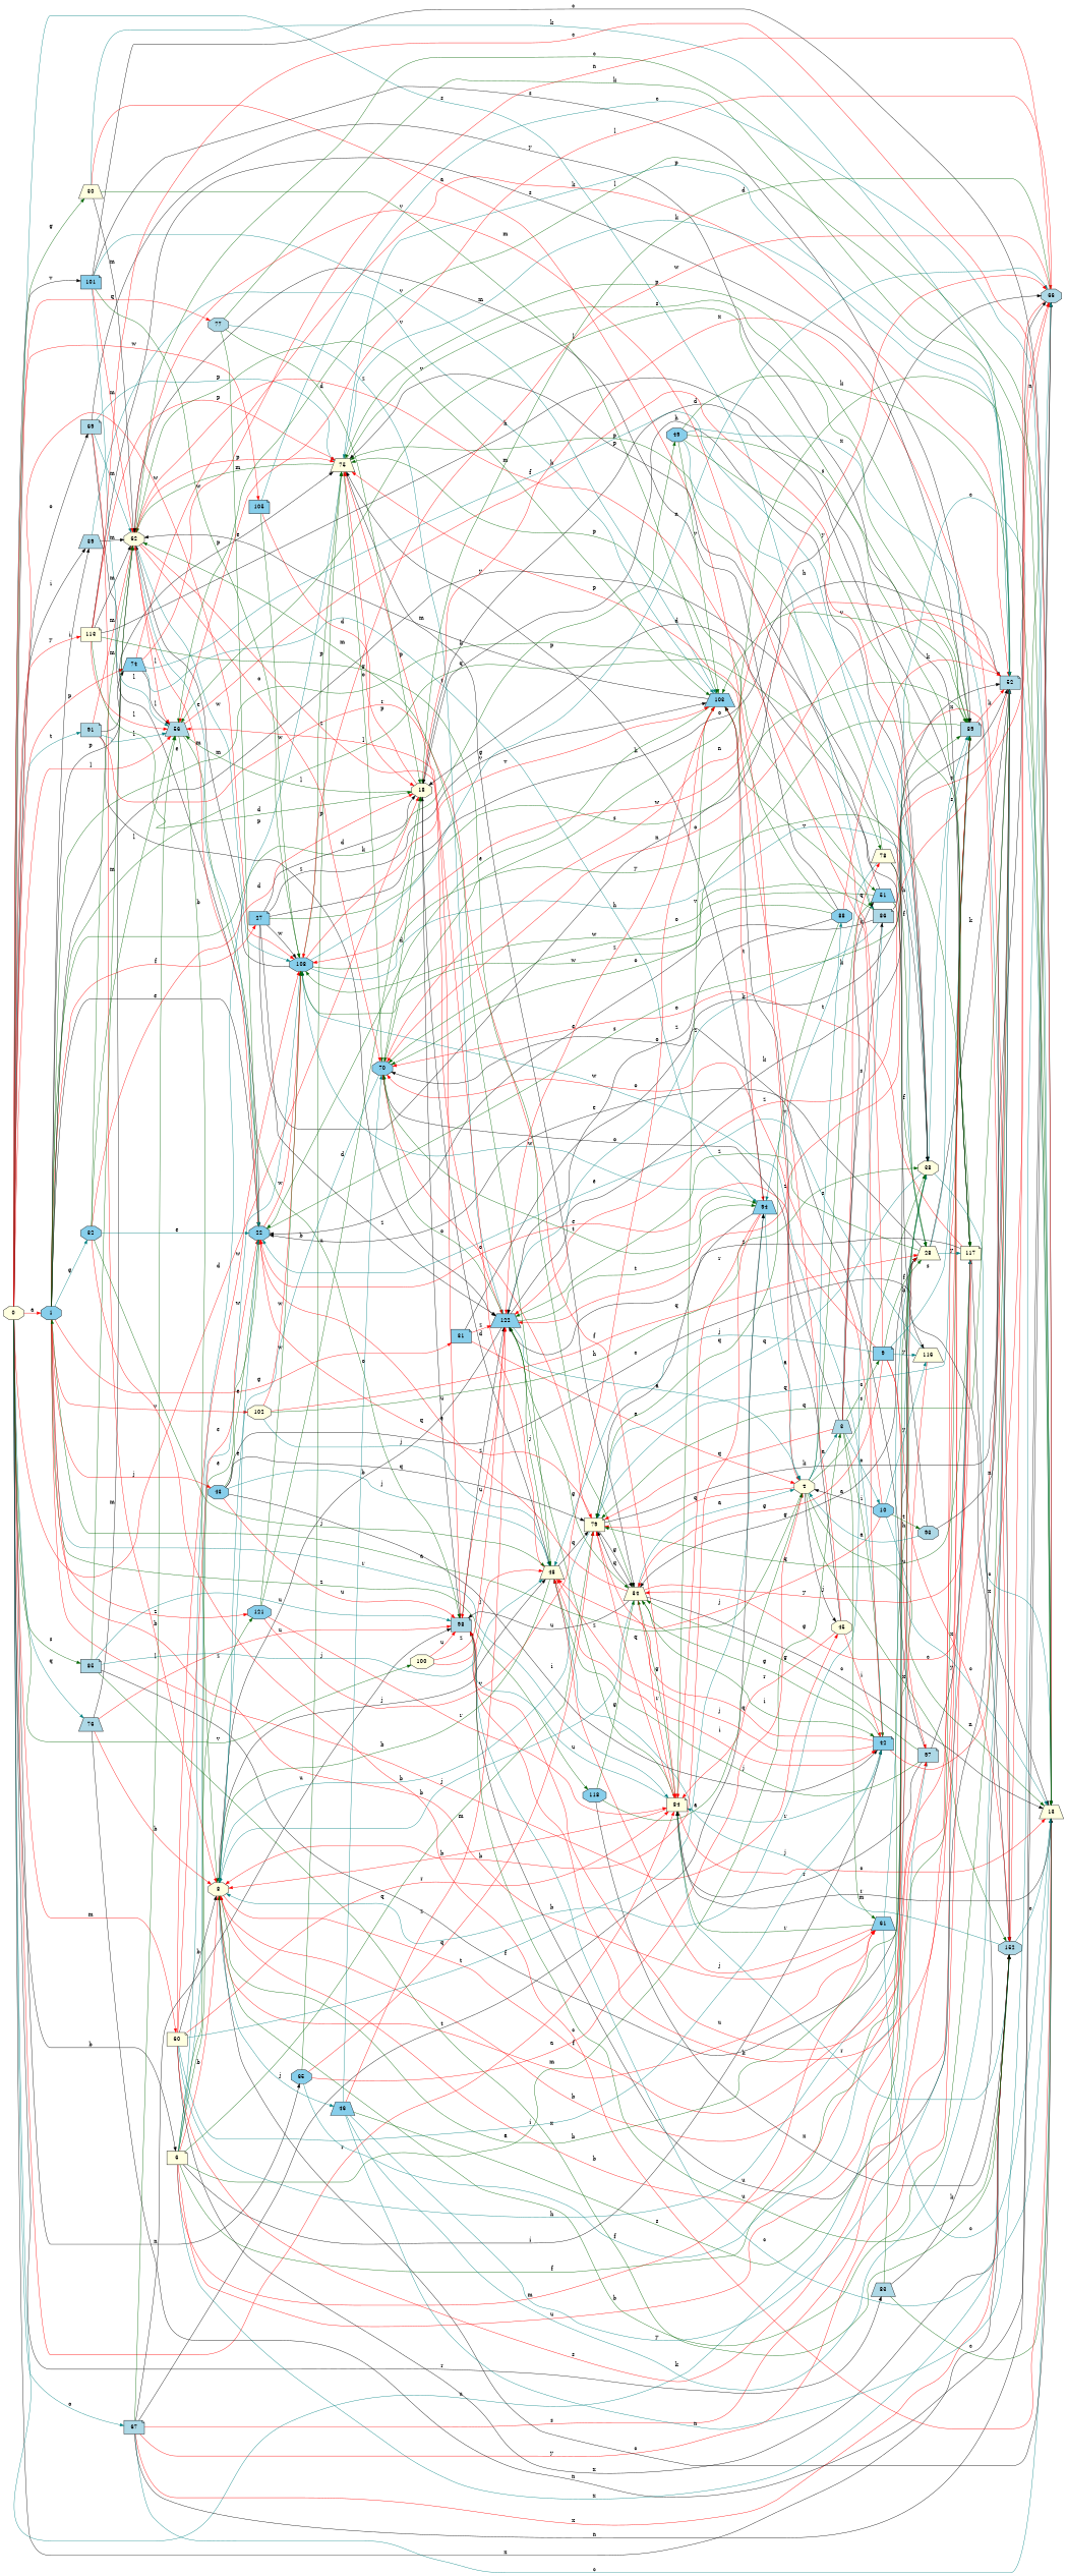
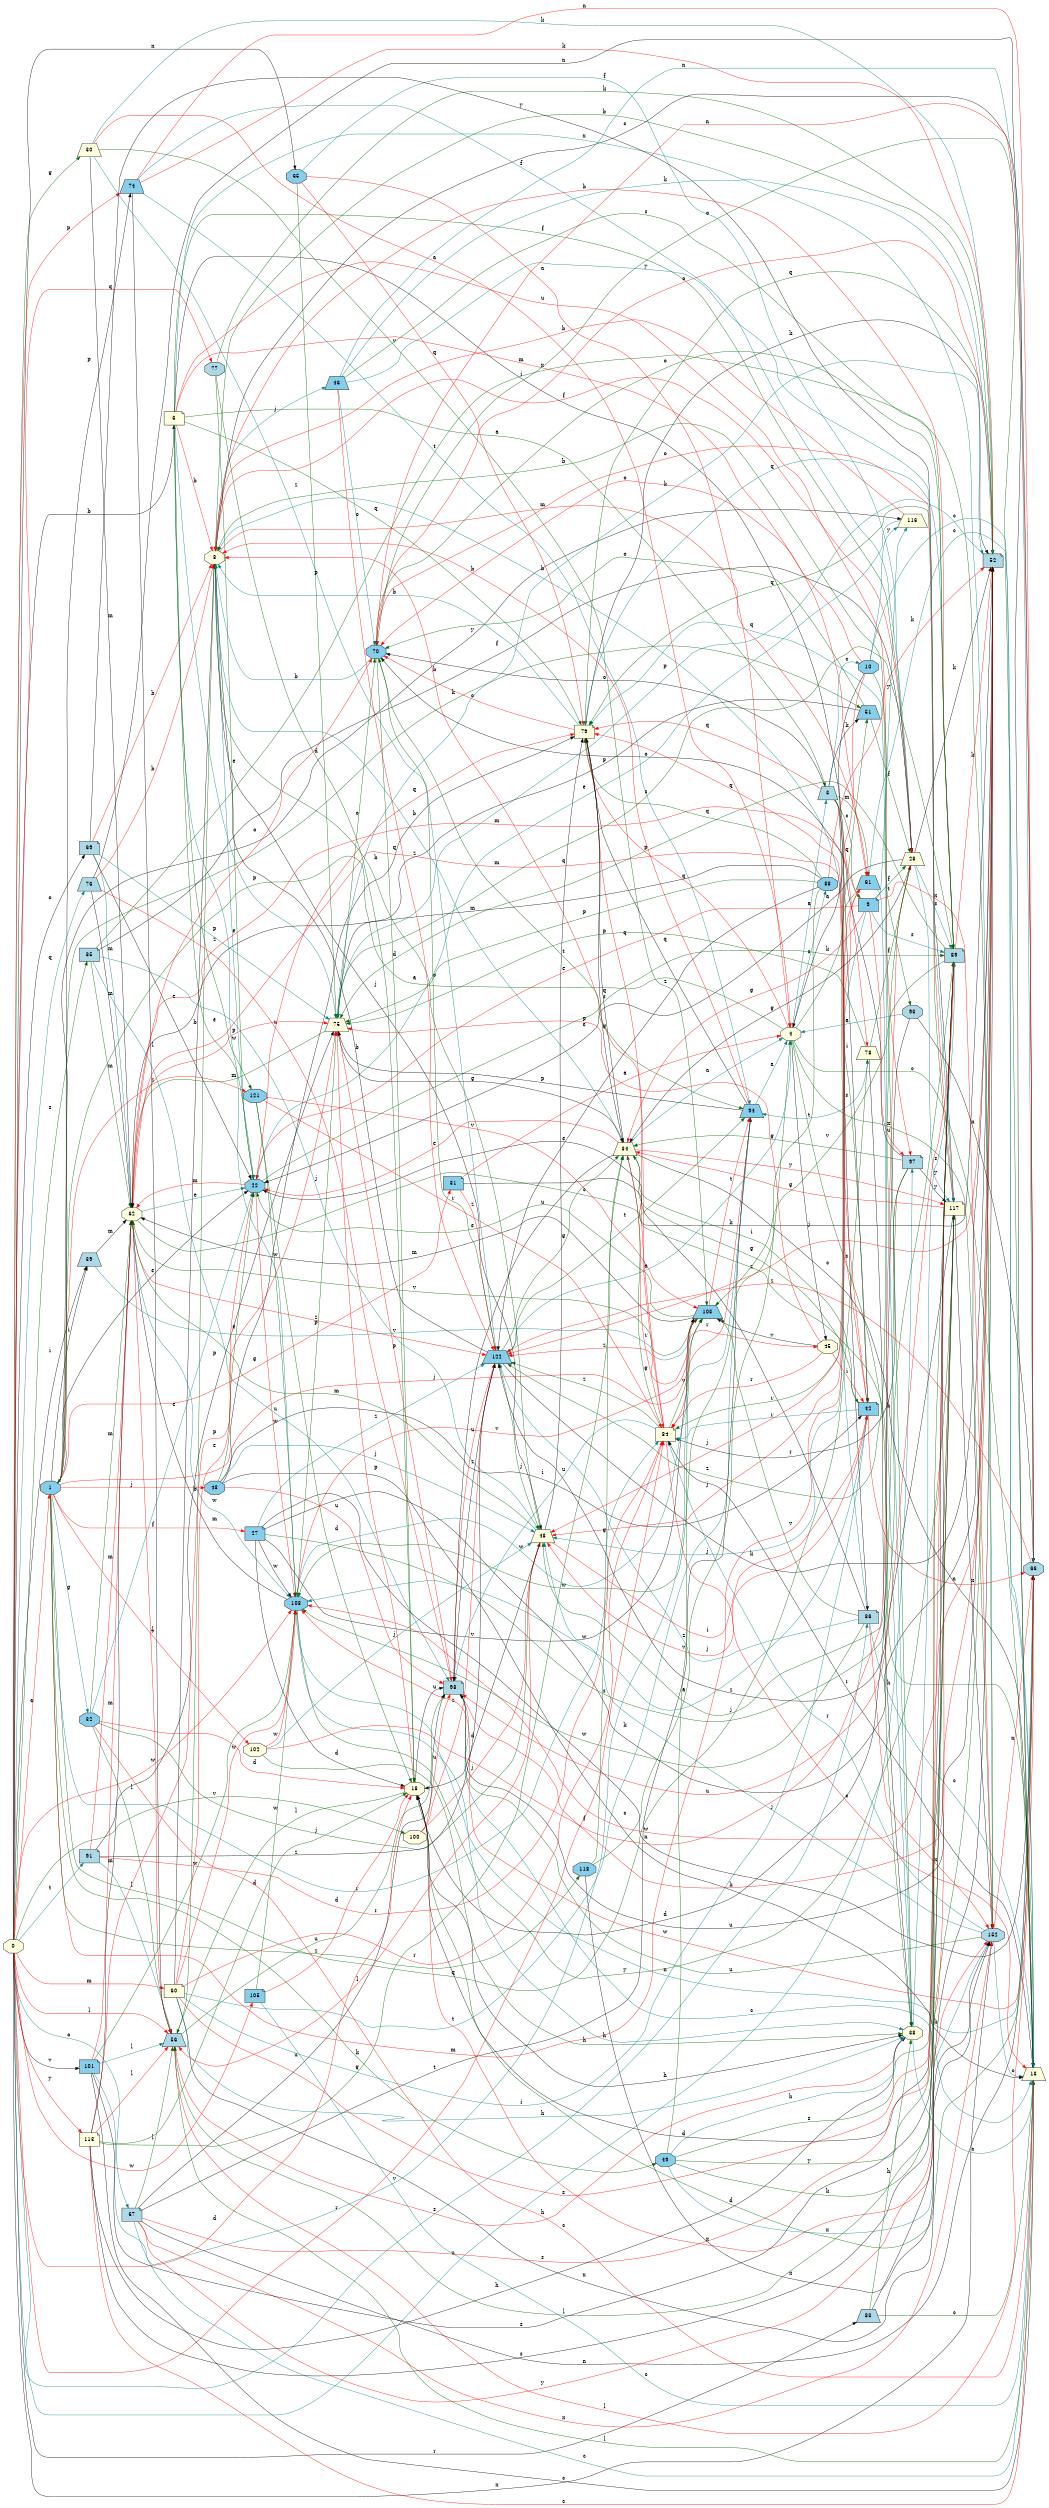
  strict digraph {
    rankdir=LR
    node [fillcolor=skyblue shape=octagon style=filled]
    edge [color=red]
    1
    0 [fillcolor=lightyellow]
    6 [fillcolor=lightyellow shape=note]
    18 [fillcolor=lightyellow]
    30 [fillcolor=lightyellow shape=trapezium]
    39 [fillcolor=lightblue shape=trapezium]
    56 [fillcolor=lightblue shape=trapezium]
    60 [fillcolor=lightyellow shape=note]
    65
    67 [fillcolor=lightblue shape=note]
    69 [fillcolor=lightblue shape=note]
    74 [shape=trapezium]
    76 [fillcolor=lightblue shape=trapezium]
    77 [fillcolor=lightblue]
    83 [fillcolor=lightblue shape=trapezium]
    84 [fillcolor=lightyellow shape=note]
    85 [fillcolor=lightblue shape=note]
    86 [fillcolor=lightblue shape=note]
    91 [fillcolor=lightblue shape=note]
    97 [fillcolor=lightblue shape=note]
    100 [fillcolor=lightyellow]
    101 [shape=note]
    105 [shape=note]
    108
    n25 [fillcolor=lightblue label=152]
    113 [fillcolor=lightyellow shape=note]
    22
    27 [shape=note]
    31 [shape=note]
    32
    43
    45 [fillcolor=lightyellow]
    49
    51 [shape=trapezium]
    61 [shape=trapezium]
    78 [fillcolor=lightyellow shape=trapezium]
    102 [fillcolor=lightyellow]
    116 [fillcolor=lightyellow shape=trapezium]
    118
    121
    3 [fillcolor=lightblue shape=trapezium]
    42 [shape=note]
    79 [fillcolor=lightyellow shape=note]
    8 [fillcolor=lightyellow]
    28 [fillcolor=lightyellow shape=trapezium]
    75 [fillcolor=lightyellow shape=trapezium]
    38 [fillcolor=lightyellow]
    98 [fillcolor=lightblue shape=note]
    4 [fillcolor=lightyellow]
    62 [fillcolor=lightyellow]
    52 [fillcolor=lightblue shape=note]
    103 [shape=trapezium]
    89 [fillcolor=lightblue shape=note]
    94 [shape=trapezium]
    13 [fillcolor=lightyellow shape=trapezium]
    66 [fillcolor=lightblue]
    117 [fillcolor=lightyellow shape=note]
    122 [shape=trapezium]
    34 [fillcolor=lightyellow shape=trapezium]
    48 [fillcolor=lightyellow shape=trapezium]
    70
    9 [shape=note]
    10
    93 [fillcolor=lightblue]
    88
    46 [shape=trapezium]
    1 -> 39 [color=black label=i]
    1 -> 74 [color=black label=p]
    1 -> 84 [color=teal label=r]
    1 -> 22 [color=black label=e]
    1 -> 27 [label=f]
    1 -> 31 [label=g]
    1 -> 32 [color=teal label=g]
    1 -> 43 [label=j]
    1 -> 45 [label=j]
    1 -> 49 [color=darkgreen label=k]
    1 -> 51 [color=darkgreen label=k]
    1 -> 61 [label=m]
    1 -> 78 [color=darkgreen label=q]
    1 -> 102 [label=v]
    1 -> 116 [color=black label=y]
    1 -> 118 [color=darkgreen label=z]
    1 -> 121 [label=z]
    0 -> 1 [label=a]
    0 -> 6 [color=black label=b]
    0 -> 18 [label=d]
    0 -> 30 [color=darkgreen label=g]
    0 -> 39 [color=black label=i]
    0 -> 56 [label=l]
    0 -> 60 [label=m]
    0 -> 65 [color=black label=n]
    0 -> 67 [color=teal label=o]
    0 -> 69 [color=black label=o]
    0 -> 74 [label=p]
    0 -> 76 [color=teal label=q]
    0 -> 77 [label=q]
    0 -> 83 [color=black label=r]
    0 -> 84 [label=r]
    0 -> 85 [color=darkgreen label=s]
    0 -> 86 [color=teal label=s]
    0 -> 91 [color=teal label=t]
    0 -> 97 [color=teal label=u]
    0 -> 100 [color=darkgreen label=v]
    0 -> 101 [color=black label=v]
    0 -> 105 [label=w]
    0 -> 108 [label=w]
    0 -> n25 [color=black label=x]
    0 -> 113 [label=y]
    6 -> 97 [label=u]
    6 -> 108 [color=teal label=w]
    6 -> n25 [color=teal label=x]
    6 -> 22 [color=darkgreen label=e]
    6 -> 61 [label=m]
    6 -> 121 [color=darkgreen label=z]
    6 -> 3 [color=darkgreen label=a]
    6 -> 42 [color=black label=i]
    6 -> 79 [color=darkgreen label=q]
    6 -> 8 [label=b]
    6 -> 28 [color=darkgreen label=f]
    6 -> 75 [color=teal label=p]
    18 -> 56 [color=darkgreen label=l]
    18 -> n25 [label=x]
    18 -> 75 [label=p]
    18 -> 38 [color=black label=h]
    18 -> 98 [color=black label=u]
    30 -> 4 [label=a]
    30 -> 62 [color=black label=m]
    30 -> 52 [color=teal label=k]
    30 -> 103 [color=darkgreen label=v]
    39 -> 62 [color=black label=m]
    39 -> 103 [color=teal label=v]
    56 -> 8 [color=darkgreen label=b]
    56 -> 38 [label=h]
    56 -> 98 [color=darkgreen label=u]
    60 -> 84 [label=r]
    60 -> 108 [label=w]
    60 -> n25 [color=black label=x]
    60 -> 22 [label=e]
    60 -> 42 [color=teal label=i]
    60 -> 8 [color=black label=b]
    60 -> 38 [color=teal label=h]
    60 -> 89 [label=s]
    60 -> 94 [color=teal label=t]
    65 -> 79 [label=q]
    65 -> 28 [color=teal label=f]
    65 -> 75 [color=darkgreen label=p]
    65 -> 4 [label=a]
    67 -> 56 [color=darkgreen label=l]
    67 -> n25 [label=x]
    67 -> 98 [color=black label=u]
    67 -> 89 [label=s]
    67 -> 94 [color=black label=t]
    67 -> 13 [color=teal label=c]
    67 -> 66 [color=black label=n]
    67 -> 117 [label=y]
    69 -> 22 [color=black label=e]
    69 -> 8 [label=b]
    69 -> 75 [color=teal label=p]
    69 -> 62 [color=teal label=m]
    69 -> 117 [color=black label=y]
    74 -> 56 [color=black label=l]
    74 -> 28 [color=teal label=f]
    74 -> 52 [label=k]
    74 -> 94 [color=teal label=t]
    74 -> 66 [label=n]
    76 -> 8 [label=b]
    76 -> 98 [label=u]
    76 -> 62 [color=black label=m]
    76 -> 66 [color=black label=n]
    77 -> 18 [color=darkgreen label=d]
    77 -> 22 [color=darkgreen label=e]
    77 -> 52 [color=darkgreen label=k]
-   77 -> 122 [color=teal label=z]
+   30 -> 122 [color=teal label=z]
    83 -> 38 [color=darkgreen label=h]
    83 -> 52 [color=black label=k]
    83 -> 13 [color=darkgreen label=c]
    84 -> 79 [label=q]
    84 -> 8 [label=b]
    84 -> 98 [color=teal label=u]
    84 -> 103 [color=darkgreen label=v]
    84 -> 13 [label=c]
    84 -> 122 [color=darkgreen label=z]
    84 -> 34 [color=darkgreen label=g]
    85 -> n25 [color=darkgreen label=x]
    85 -> 28 [color=black label=f]
    85 -> 98 [color=teal label=u]
    85 -> 62 [color=darkgreen label=m]
    85 -> 48 [color=teal label=j]
    86 -> 108 [color=darkgreen label=w]
    86 -> n25 [label=x]
    86 -> 22 [color=black label=e]
    86 -> 8 [color=teal label=b]
    86 -> 103 [color=darkgreen label=v]
    86 -> 13 [color=teal label=c]
    86 -> 122 [color=teal label=z]
    91 -> 56 [color=teal label=l]
    91 -> 84 [label=r]
    91 -> 75 [color=black label=p]
    91 -> 62 [label=m]
    91 -> 122 [color=black label=z]
    97 -> 84 [color=black label=r]
    97 -> 117 [color=black label=y]
    97 -> 34 [color=darkgreen label=g]
    97 -> 48 [color=darkgreen label=j]
    97 -> 70 [color=black label=o]
    100 -> 98 [label=u]
    100 -> 122 [label=z]
    100 -> 48 [label=j]
    101 -> 56 [color=teal label=l]
    101 -> 108 [color=darkgreen label=w]
    101 -> 62 [label=m]
    101 -> 103 [color=teal label=v]
    101 -> 89 [color=black label=s]
    101 -> 13 [color=black label=c]
    105 -> 18 [label=d]
    105 -> 108 [color=darkgreen label=w]
    105 -> 13 [color=teal label=c]
    108 -> 75 [color=darkgreen label=p]
    108 -> 38 [color=teal label=h]
    108 -> 62 [color=black label=m]
    108 -> 103 [label=v]
    108 -> 66 [color=teal label=n]
    108 -> 117 [color=darkgreen label=y]
    n25 -> 84 [color=teal label=r]
    n25 -> 98 [color=darkgreen label=u]
    n25 -> 13 [color=teal label=c]
    n25 -> 66 [label=n]
    n25 -> 48 [color=teal label=j]
    113 -> 18 [color=darkgreen label=d]
    113 -> 56 [label=l]
    113 -> 75 [label=p]
    113 -> 38 [color=black label=h]
    113 -> 62 [color=black label=m]
    113 -> 89 [color=black label=s]
    113 -> 13 [label=c]
    113 -> 34 [color=darkgreen label=g]
    22 -> 108 [label=w]
    22 -> 79 [label=q]
    22 -> 62 [label=m]
    22 -> 89 [color=darkgreen label=s]
    27 -> 18 [color=black label=d]
    27 -> 108 [color=black label=w]
    27 -> 52 [color=black label=k]
    27 -> 103 [color=black label=v]
    27 -> 89 [color=darkgreen label=s]
    27 -> 66 [color=black label=n]
-   27 -> 122 [color=black label=z]
+   27 -> 122 [color=teal label=z]
    31 -> 4 [label=a]
    31 -> 52 [color=black label=k]
    31 -> 122 [label=z]
    32 -> 18 [label=d]
    32 -> 56 [color=darkgreen label=l]
    32 -> 22 [color=teal label=e]
    32 -> 62 [color=darkgreen label=m]
    32 -> 13 [label=c]
    32 -> 48 [color=darkgreen label=j]
    43 -> 22 [color=darkgreen label=e]
    43 -> 42 [color=black label=i]
    43 -> 79 [color=black label=q]
    43 -> 98 [label=u]
    43 -> 13 [color=black label=c]
    43 -> 48 [color=teal label=j]
    45 -> 84 [label=r]
    45 -> 42 [label=i]
    45 -> 75 [label=p]
    45 -> 103 [color=black label=v]
    49 -> n25 [color=teal label=x]
    49 -> 38 [color=teal label=h]
    49 -> 52 [color=darkgreen label=k]
    49 -> 103 [color=darkgreen label=v]
    49 -> 89 [color=darkgreen label=s]
    49 -> 117 [color=darkgreen label=y]
    51 -> 28 [color=darkgreen label=f]
    51 -> 75 [color=black label=p]
    51 -> 70 [color=darkgreen label=o]
    61 -> 84 [color=darkgreen label=r]
    61 -> 38 [color=teal label=h]
    61 -> 13 [color=teal label=c]
    61 -> 48 [label=j]
    78 -> 28 [color=darkgreen label=f]
    78 -> 75 [color=darkgreen label=p]
    78 -> 38 [color=black label=h]
    78 -> 94 [color=teal label=t]
    102 -> 108 [label=w]
    102 -> 28 [label=f]
    102 -> 38 [color=darkgreen label=h]
    102 -> 48 [color=teal label=j]
    116 -> 22 [color=teal label=e]
    116 -> 8 [label=b]
    118 -> n25 [color=black label=x]
    118 -> 4 [color=darkgreen label=a]
    118 -> 34 [color=darkgreen label=g]
    121 -> 18 [color=darkgreen label=d]
    121 -> 84 [label=r]
    121 -> 108 [color=darkgreen label=w]
    121 -> 103 [label=v]
    3 -> 86 [color=black label=s]
    3 -> 51 [color=black label=k]
    3 -> 61 [color=darkgreen label=m]
    3 -> 78 [label=q]
    3 -> 42 [color=darkgreen label=i]
    3 -> 79 [label=q]
    3 -> 70 [color=black label=o]
    3 -> 9 [color=darkgreen label=c]
    3 -> 10 [color=teal label=c]
    42 -> 84 [color=teal label=r]
    42 -> 108 [color=teal label=w]
    42 -> 79 [label=q]
    42 -> 62 [label=m]
    42 -> 66 [label=n]
    42 -> 34 [color=darkgreen label=g]
    42 -> 48 [label=j]
    79 -> 8 [color=teal label=b]
    79 -> 52 [color=black label=k]
    79 -> 34 [color=black label=g]
    79 -> 70 [label=o]
    8 -> 22 [color=teal label=e]
    8 -> 61 [label=m]
    8 -> 28 [label=f]
    8 -> 13 [color=black label=c]
    8 -> 48 [color=black label=j]
    8 -> 46 [color=teal label=j]
    28 -> 22 [color=black label=e]
    28 -> 52 [color=black label=k]
    28 -> 89 [color=teal label=s]
    28 -> 117 [color=teal label=y]
    28 -> 122 [color=darkgreen label=z]
    28 -> 34 [color=black label=g]
    75 -> 62 [color=darkgreen label=m]
    75 -> 52 [color=teal label=k]
    75 -> 89 [color=darkgreen label=s]
    75 -> 34 [color=black label=g]
    75 -> 70 [color=darkgreen label=o]
    38 -> 79 [color=teal label=q]
    38 -> 8 [color=darkgreen label=b]
    38 -> 89 [color=teal label=s]
    38 -> 13 [color=teal label=c]
    98 -> 75 [label=p]
    98 -> 52 [label=k]
    98 -> 13 [color=teal label=c]
    98 -> 122 [color=black label=z]
    4 -> 1 [color=darkgreen label=a]
    4 -> n25 [color=darkgreen label=x]
    4 -> 45 [color=black label=j]
    4 -> 51 [color=darkgreen label=k]
    4 -> 3 [color=teal label=a]
    4 -> 79 [label=q]
    4 -> 38 [color=darkgreen label=s]
    4 -> 13 [color=darkgreen label=c]
    4 -> 88 [color=teal label=s]
    62 -> 56 [label=l]
    62 -> 108 [color=teal label=w]
    62 -> 22 [color=teal label=e]
    62 -> 75 [label=p]
    62 -> 103 [color=darkgreen label=v]
    62 -> 13 [color=darkgreen label=c]
    62 -> 122 [label=z]
    62 -> 70 [label=o]
    52 -> 108 [label=w]
    52 -> 79 [color=darkgreen label=q]
    52 -> 8 [color=darkgreen label=b]
    52 -> 75 [color=teal label=p]
    52 -> 98 [color=black label=u]
    52 -> 122 [label=z]
    52 -> 70 [label=o]
    103 -> 22 [color=darkgreen label=e]
    103 -> 62 [color=black label=m]
    103 -> 94 [label=t]
    103 -> 122 [label=z]
    89 -> 79 [color=teal label=q]
    89 -> 8 [label=b]
    89 -> 75 [color=darkgreen label=p]
    89 -> 98 [label=u]
    89 -> 52 [label=k]
    89 -> 103 [color=darkgreen label=v]
    89 -> 70 [color=darkgreen label=o]
    94 -> 84 [label=r]
    94 -> 108 [color=teal label=w]
    94 -> 79 [color=black label=q]
    94 -> 8 [label=b]
    94 -> 75 [color=black label=p]
    94 -> 4 [color=teal label=a]
    13 -> 56 [color=darkgreen label=l]
    13 -> 84 [color=black label=r]
    13 -> 70 [color=darkgreen label=o]
    66 -> 18 [color=darkgreen label=d]
    66 -> 56 [label=l]
    66 -> 108 [label=w]
    66 -> 122 [label=z]
    117 -> 18 [color=black label=d]
    117 -> 56 [color=darkgreen label=l]
    117 -> n25 [color=black label=x]
    117 -> 79 [color=darkgreen label=q]
    117 -> 122 [color=black label=z]
    117 -> 34 [label=g]
    117 -> 70 [label=o]
    122 -> 8 [color=black label=b]
    122 -> 98 [label=u]
    122 -> 4 [color=teal label=a]
    122 -> 52 [color=black label=k]
    122 -> 94 [color=darkgreen label=t]
    122 -> 34 [color=darkgreen label=g]
    122 -> 48 [color=darkgreen label=j]
    122 -> 70 [color=darkgreen label=o]
    34 -> 84 [label=r]
    34 -> 22 [label=e]
    34 -> 42 [color=darkgreen label=i]
    34 -> 79 [color=black label=q]
    34 -> 8 [color=teal label=b]
    34 -> 98 [color=black label=u]
    34 -> 4 [color=teal label=a]
    34 -> 13 [color=black label=c]
    34 -> 117 [label=y]
    48 -> 18 [color=black label=d]
    48 -> 56 [label=l]
    48 -> 42 [label=i]
    48 -> 79 [color=black label=q]
    48 -> 8 [color=darkgreen label=b]
    48 -> 62 [color=darkgreen label=m]
    70 -> 18 [color=darkgreen label=d]
    70 -> 8 [color=teal label=b]
    70 -> 94 [color=darkgreen label=t]
    70 -> 66 [label=n]
    9 -> 97 [label=u]
    9 -> n25 [label=x]
    9 -> 22 [label=e]
    9 -> 116 [color=teal label=y]
    9 -> 28 [color=darkgreen label=f]
    9 -> 62 [label=m]
    9 -> 89 [color=teal label=s]
    9 -> 34 [label=g]
    9 -> 48 [color=teal label=j]
    10 -> 116 [color=teal label=y]
    10 -> 4 [color=black label=a]
    10 -> 13 [color=teal label=c]
    10 -> 48 [label=j]
    10 -> 70 [label=o]
    10 -> 93 [color=darkgreen label=t]
    93 -> 18 [color=black label=d]
    93 -> 4 [color=teal label=a]
    93 -> 66 [color=black label=n]
    88 -> 108 [color=darkgreen label=w]
    88 -> 79 [color=darkgreen label=q]
    88 -> 75 [color=darkgreen label=p]
    88 -> 62 [color=black label=m]
    88 -> 52 [label=k]
    88 -> 122 [color=black label=z]
    46 -> 52 [color=teal label=k]
    46 -> 89 [color=darkgreen label=s]
    46 -> 66 [color=teal label=n]
    46 -> 117 [color=teal label=y]
    46 -> 122 [label=z]
    46 -> 70 [color=teal label=o]
  }
